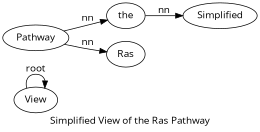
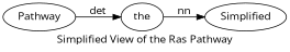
  digraph {
    fontname="Open Sans"
    label="Simplified View of the Ras Pathway"
    rankdir=LR
    node [fillcolor=white fontname="Open Sans" style=filled]
    edge [fontname="Open Sans"]
-   n1 [label=View]
    n2 [label=Simplified]
    n3 [label=Pathway]
    n4 [label=the]
-   n5 [label=Ras]
-   n1 -> n1 [label=root]
-   n3 -> n4 [label=nn]
-   n3 -> n5 [label=nn]
+   n3 -> n4 [label=det]
    n4 -> n2 [label=nn]
  }
